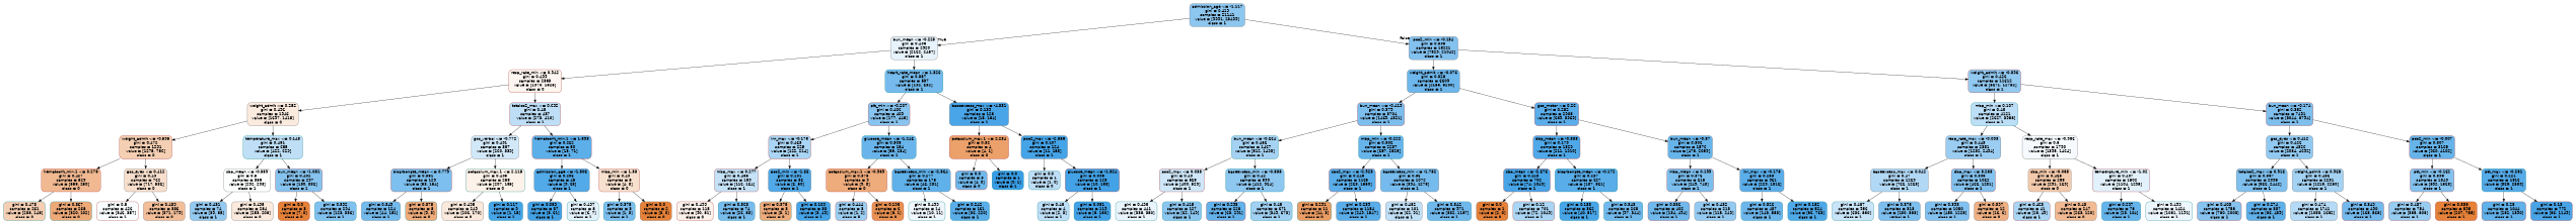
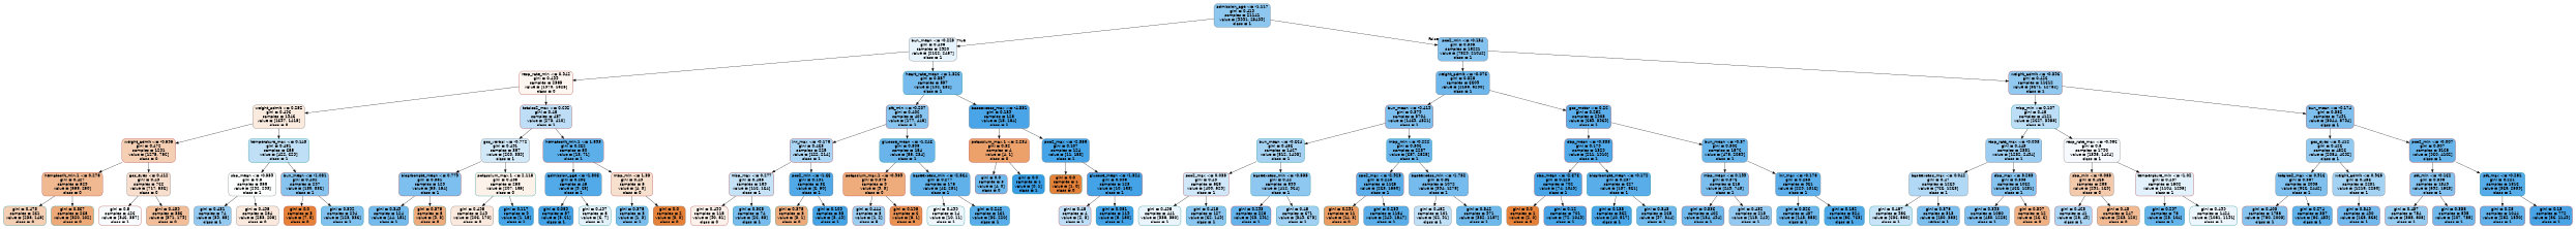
  digraph {
    node [color=brown fillcolor="#e58139" fontname=helvetica shape=box style="filled, rounded"]
    edge [fontname=helvetica]
    n1 [color=gray40 fillcolor="#8dc7f0" label="admission_age <= -1.117\ngini = 0.419\nsamples = 21141\nvalue = [9991, 23499]\nclass = 1"]
    n2 [color=gray40 fillcolor="#e7f3fc" label="bun_mean <= -0.223\ngini = 0.498\nsamples = 2920\nvalue = [2162, 2457]\nclass = 1"]
    n3 [color=gray40 fillcolor="#83c1ef" label="pco2_min <= -0.134\ngini = 0.395\nsamples = 18221\nvalue = [7829, 21042]\nclass = 1"]
    n4 [fillcolor="#fdf6f0" label="resp_rate_min <= 0.942\ngini = 0.499\nsamples = 2383\nvalue = [1970, 1825]\nclass = 0"]
    n5 [color=teal fillcolor="#75bbed" label="heart_rate_mean <= 1.326\ngini = 0.357\nsamples = 537\nvalue = [192, 632]\nclass = 1"]
    n6 [color=gray40 fillcolor="#6db7ec" label="weight_admit <= -0.076\ngini = 0.328\nsamples = 6609\nvalue = [2158, 8290]\nclass = 1"]
    n7 [fillcolor="#91c9f1" label="weight_admit <= -0.396\ngini = 0.426\nsamples = 11612\nvalue = [5671, 12752]\nclass = 1"]
    n8 [color=gray40 fillcolor="#fbeade" label="weight_admit <= 0.252\ngini = 0.496\nsamples = 1946\nvalue = [1697, 1415]\nclass = 0"]
    n9 [fillcolor="#bddef6" label="totalco2_max <= 0.692\ngini = 0.48\nsamples = 437\nvalue = [273, 410]\nclass = 1"]
    n10 [fillcolor="#87c4ef" label="ptt_min <= -0.207\ngini = 0.406\nsamples = 409\nvalue = [177, 448]\nclass = 1"]
    n11 [color=gray40 fillcolor="#49a5e7" label="baseexcess_max <= -4.331\ngini = 0.139\nsamples = 128\nvalue = [15, 184]\nclass = 1"]
    n12 [fillcolor="#f5cfb3" label="weight_admit <= -0.595\ngini = 0.472\nsamples = 1291\nvalue = [1275, 786]\nclass = 0"]
    n13 [color=teal fillcolor="#bedff6" label="temperature_max <= 0.143\ngini = 0.481\nsamples = 655\nvalue = [422, 629]\nclass = 1"]
    n14 [color=gray40 fillcolor="#d1e8f9" label="gcs_verbal <= -0.772\ngini = 0.491\nsamples = 387\nvalue = [260, 339]\nclass = 1"]
    n15 [fillcolor="#5dafea" label="hematocrit_min.1 <= 1.893\ngini = 0.262\nsamples = 50\nvalue = [13, 71]\nclass = 1"]
    n16 [fillcolor="#f1b992" label="hematocrit_min.1 <= 0.278\ngini = 0.427\nsamples = 529\nvalue = [558, 250]\nclass = 0"]
    n17 [color=gray40 fillcolor="#f8dfcd" label="gcs_eyes <= 0.412\ngini = 0.49\nsamples = 762\nvalue = [717, 536]\nclass = 0"]
    n18 [color=gray40 fillcolor="#feffff" label="sbp_mean <= -0.359\ngini = 0.5\nsamples = 358\nvalue = [292, 293]\nclass = 1"]
    n19 [fillcolor="#86c3ef" label="bun_mean <= -1.031\ngini = 0.402\nsamples = 297\nvalue = [130, 336]\nclass = 1"]
    n20 [color=teal fillcolor="#f5cfb4" label="gini = 0.473\nsamples = 261\nvalue = [238, 148]\nclass = 0"]
    n21 [color=teal fillcolor="#eda978" label="gini = 0.367\nsamples = 268\nvalue = [320, 102]\nclass = 0"]
    n22 [fillcolor="#f9fcfe" label="gini = 0.5\nsamples = 426\nvalue = [346, 357]\nclass = 1"]
    n23 [color=gray40 fillcolor="#f2be99" label="gini = 0.439\nsamples = 336\nvalue = [371, 179]\nclass = 0"]
    n24 [color=gray40 fillcolor="#94caf1" label="gini = 0.431\nsamples = 74\nvalue = [39, 85]\nclass = 1"]
    n25 [color=gray40 fillcolor="#fae9dc" label="gini = 0.495\nsamples = 284\nvalue = [253, 208]\nclass = 0"]
    n26 [label="gini = 0.0\nsamples = 3\nvalue = [7, 0]\nclass = 0"]
    n27 [color=teal fillcolor="#81c1ef" label="gini = 0.392\nsamples = 294\nvalue = [123, 336]\nclass = 1"]
    n28 [fillcolor="#7dbfee" label="bicarbonate_mean <= 0.779\ngini = 0.381\nsamples = 129\nvalue = [53, 154]\nclass = 1"]
    n29 [color=teal fillcolor="#fcf2ea" label="potassium_max.1 <= 2.115\ngini = 0.498\nsamples = 258\nvalue = [207, 185]\nclass = 0"]
    n30 [color=gray40 fillcolor="#53aae8" label="admission_age <= -1.306\ngini = 0.206\nsamples = 45\nvalue = [9, 68]\nclass = 1"]
    n31 [fillcolor="#f8e0ce" label="mbp_min <= 1.33\ngini = 0.49\nsamples = 5\nvalue = [4, 3]\nclass = 0"]
    n32 [color=gray40 fillcolor="#73baed" label="gini = 0.349\nsamples = 124\nvalue = [44, 151]\nclass = 1"]
    n33 [color=teal fillcolor="#eeab7b" label="gini = 0.375\nsamples = 5\nvalue = [9, 3]\nclass = 0"]
    n34 [color=gray40 fillcolor="#fae9dc" label="gini = 0.495\nsamples = 249\nvalue = [206, 170]\nclass = 0"]
    n35 [color=teal fillcolor="#46a4e7" label="gini = 0.117\nsamples = 9\nvalue = [1, 15]\nclass = 1"]
    n36 [color=gray40 fillcolor="#43a2e6" label="gini = 0.089\nsamples = 37\nvalue = [3, 61]\nclass = 1"]
    n37 [color=teal fillcolor="#e3f1fb" label="gini = 0.497\nsamples = 8\nvalue = [6, 7]\nclass = 1"]
    n38 [color=teal fillcolor="#7bbeee" label="gini = 0.375\nsamples = 3\nvalue = [1, 3]\nclass = 1"]
    n39 [color=gray40 label="gini = 0.0\nsamples = 2\nvalue = [3, 0]\nclass = 0"]
    n40 [fillcolor="#aad5f4" label="inr_max <= -0.178\ngini = 0.463\nsamples = 225\nvalue = [122, 214]\nclass = 1"]
    n41 [color=teal fillcolor="#68b4eb" label="glucose_mean <= -1.246\ngini = 0.308\nsamples = 184\nvalue = [55, 234]\nclass = 1"]
    n42 [fillcolor="#eca06a" label="potassium_max.1 <= 2.234\ngini = 0.32\nsamples = 4\nvalue = [4, 1]\nclass = 0"]
    n43 [color=gray40 fillcolor="#45a3e7" label="pco2_max <= -2.358\ngini = 0.107\nsamples = 124\nvalue = [11, 183]\nclass = 1"]
    n44 [fillcolor="#c5e2f7" label="mbp_max <= 0.277\ngini = 0.485\nsamples = 189\nvalue = [116, 164]\nclass = 1"]
    n45 [color=gray40 fillcolor="#51a9e8" label="pco2_min <= -1.66\ngini = 0.191\nsamples = 36\nvalue = [6, 50]\nclass = 1"]
    n46 [fillcolor="#eeab7b" label="potassium_max.1 <= -0.989\ngini = 0.375\nsamples = 9\nvalue = [9, 3]\nclass = 0"]
    n47 [color=gray40 fillcolor="#60b1ea" label="baseexcess_min <= -2.564\ngini = 0.277\nsamples = 175\nvalue = [46, 231]\nclass = 1"]
    n48 [fillcolor="#fcf2eb" label="gini = 0.499\nsamples = 115\nvalue = [90, 81]\nclass = 0"]
    n49 [color=teal fillcolor="#77bced" label="gini = 0.363\nsamples = 74\nvalue = [26, 83]\nclass = 1"]
    n50 [color=teal fillcolor="#eeab7b" label="gini = 0.375\nsamples = 3\nvalue = [3, 1]\nclass = 0"]
    n51 [color=gray40 fillcolor="#45a3e7" label="gini = 0.109\nsamples = 33\nvalue = [3, 49]\nclass = 1"]
    n52 [fillcolor="#9ccef2" label="gini = 0.444\nsamples = 3\nvalue = [1, 2]\nclass = 5"]
    n53 [fillcolor="#e89152" label="gini = 0.198\nsamples = 6\nvalue = [8, 1]\nclass = 0"]
    n54 [color=teal fillcolor="#edf6fd" label="gini = 0.499\nsamples = 14\nvalue = [10, 11]\nclass = 1"]
    n55 [color=teal fillcolor="#59ade9" label="gini = 0.242\nsamples = 161\nvalue = [36, 220]\nclass = 1"]
    n56 [fillcolor="#6fb8ec" label="gini = 0.0\nsamples = 3\nvalue = [4, 0]\nclass = 0"]
    n57 [color=teal fillcolor="#399de5" label="gini = 0.0\nsamples = 1\nvalue = [0, 1]\nclass = 1"]
-   n58 [color=teal fillcolor="#bddef6" label="gini = 0.0\nsamples = 1\nvalue = [1, 0]\nclass = 0"]
+   n58 [color=teal label="gini = 0.0\nsamples = 1\nvalue = [1, 0]\nclass = 0"]
    n59 [fillcolor="#44a2e6" label="glucose_mean <= -1.324\ngini = 0.098\nsamples = 123\nvalue = [10, 183]\nclass = 1"]
-   n60 [color=teal fillcolor="#bddef6" label="gini = 0.48\nsamples = 4\nvalue = [2, 3]\nclass = 1"]
+   n60 [fillcolor="#bddef6" label="gini = 0.48\nsamples = 4\nvalue = [2, 3]\nclass = 1"]
    n61 [color=teal fillcolor="#42a1e6" label="gini = 0.081\nsamples = 119\nvalue = [8, 180]\nclass = 1"]
    n62 [fillcolor="#7cbeee" label="bun_mean <= -0.419\ngini = 0.379\nsamples = 3704\nvalue = [1469, 4321]\nclass = 1"]
    n63 [fillcolor="#5baeea" label="gcs_motor <= 0.26\ngini = 0.252\nsamples = 2905\nvalue = [689, 3969]\nclass = 1"]
    n64 [color=teal fillcolor="#bcdef6" label="mbp_min <= 0.107\ngini = 0.48\nsamples = 4121\nvalue = [2627, 3958]\nclass = 1"]
    n65 [fillcolor="#7ebfee" label="bun_mean <= -0.174\ngini = 0.382\nsamples = 7491\nvalue = [3044, 8794]\nclass = 1"]
    n66 [color=teal fillcolor="#a5d2f3" label="bun_mean <= -0.664\ngini = 0.456\nsamples = 1467\nvalue = [812, 1493]\nclass = 1"]
    n67 [color=teal fillcolor="#67b4eb" label="mbp_min <= -0.222\ngini = 0.306\nsamples = 2237\nvalue = [657, 2828]\nclass = 1"]
    n68 [fillcolor="#4fa8e8" label="dbp_mean <= -0.333\ngini = 0.179\nsamples = 1329\nvalue = [211, 1910]\nclass = 1"]
    n69 [color=gray40 fillcolor="#67b4eb" label="bun_mean <= -0.37\ngini = 0.306\nsamples = 1576\nvalue = [478, 2059]\nclass = 1"]
    n70 [fillcolor="#cfe7f9" label="pco2_max <= 0.033\ngini = 0.49\nsamples = 568\nvalue = [400, 529]\nclass = 1"]
    n71 [color=teal fillcolor="#8ec7f0" label="baseexcess_min <= -0.535\ngini = 0.42\nsamples = 899\nvalue = [412, 964]\nclass = 1"]
    n72 [fillcolor="#5baee9" label="spo2_max <= -2.923\ngini = 0.248\nsamples = 1165\nvalue = [263, 1550]\nclass = 1"]
    n73 [color=gray40 fillcolor="#76bbed" label="baseexcess_min <= -1.752\ngini = 0.36\nsamples = 1072\nvalue = [394, 1278]\nclass = 1"]
    n74 [color=teal fillcolor="#e9f4fc" label="gini = 0.498\nsamples = 441\nvalue = [338, 380]\nclass = 1"]
    n75 [color=teal fillcolor="#8bc6f0" label="gini = 0.415\nsamples = 127\nvalue = [62, 149]\nclass = 1"]
    n76 [fillcolor="#64b2eb" label="gini = 0.293\nsamples = 228\nvalue = [63, 291]\nclass = 1"]
    n77 [color=teal fillcolor="#a0d0f2" label="gini = 0.45\nsamples = 671\nvalue = [349, 673]\nclass = 1"]
    n78 [color=teal fillcolor="#eb9c63" label="gini = 0.291\nsamples = 11\nvalue = [14, 3]\nclass = 0"]
    n79 [color=gray40 fillcolor="#59ade9" label="gini = 0.239\nsamples = 1154\nvalue = [249, 1547]\nclass = 1"]
    n80 [color=gray40 fillcolor="#c0e0f7" label="gini = 0.482\nsamples = 101\nvalue = [62, 91]\nclass = 1"]
    n81 [color=teal fillcolor="#70b8ec" label="gini = 0.342\nsamples = 971\nvalue = [332, 1187]\nclass = 1"]
    n82 [fillcolor="#47a4e7" label="sbp_mean <= -2.676\ngini = 0.123\nsamples = 702\nvalue = [74, 1049]\nclass = 1"]
    n83 [color=teal fillcolor="#59ade9" label="bicarbonate_mean <= -0.172\ngini = 0.237\nsamples = 627\nvalue = [137, 861]\nclass = 1"]
    n84 [fillcolor="#7bbeee" label="mbp_mean <= 0.199\ngini = 0.376\nsamples = 615\nvalue = [249, 743]\nclass = 1"]
    n85 [color=gray40 fillcolor="#5baeea" label="inr_max <= -0.178\ngini = 0.253\nsamples = 961\nvalue = [229, 1316]\nclass = 1"]
    n86 [color=gray40 label="gini = 0.0\nsamples = 1\nvalue = [2, 0]\nclass = 0"]
-   n87 [fillcolor="#aad5f4" label="gini = 0.12\nsamples = 701\nvalue = [72, 1049]\nclass = 1"]
+   n87 [fillcolor="#47a4e7" label="gini = 0.12\nsamples = 701\nvalue = [72, 1049]\nclass = 1"]
    n88 [color=teal fillcolor="#48a5e7" label="gini = 0.133\nsamples = 362\nvalue = [40, 517]\nclass = 1"]
    n89 [color=teal fillcolor="#71b9ec" label="gini = 0.343\nsamples = 265\nvalue = [97, 344]\nclass = 1"]
    n90 [fillcolor="#6fb8ec" label="gini = 0.336\nsamples = 402\nvalue = [134, 494]\nclass = 1"]
    n91 [color=gray40 fillcolor="#94caf1" label="gini = 0.432\nsamples = 213\nvalue = [115, 249]\nclass = 1"]
    n92 [color=teal fillcolor="#6cb6ec" label="gini = 0.326\nsamples = 437\nvalue = [143, 553]\nclass = 1"]
    n93 [color=teal fillcolor="#4fa8e8" label="gini = 0.182\nsamples = 524\nvalue = [86, 763]\nclass = 1"]
    n94 [color=gray40 fillcolor="#9bcdf2" label="resp_rate_max <= -0.093\ngini = 0.443\nsamples = 2331\nvalue = [1232, 2494]\nclass = 1"]
    n95 [color=gray40 fillcolor="#f6fafe" label="resp_rate_max <= -0.986\ngini = 0.5\nsamples = 1790\nvalue = [1395, 1464]\nclass = 1"]
    n96 [color=gray40 fillcolor="#91c9f1" label="gcs_eyes <= 0.412\ngini = 0.426\nsamples = 4326\nvalue = [2084, 4692]\nclass = 1"]
    n97 [fillcolor="#67b4eb" label="pco2_min <= -0.007\ngini = 0.307\nsamples = 3165\nvalue = [960, 4102]\nclass = 1"]
    n98 [color=gray40 fillcolor="#b1d8f5" label="baseexcess_max <= 0.042\ngini = 0.47\nsamples = 1269\nvalue = [766, 1263]\nclass = 1"]
    n99 [fillcolor="#84c2ef" label="dbp_max <= 3.283\ngini = 0.398\nsamples = 1062\nvalue = [466, 1231]\nclass = 1"]
    n100 [color=gray40 fillcolor="#f4caac" label="sbp_min <= -0.083\ngini = 0.465\nsamples = 288\nvalue = [291, 169]\nclass = 0"]
    n101 [fillcolor="#e2f1fb" label="temperature_min <= -1.02\ngini = 0.497\nsamples = 1502\nvalue = [1104, 1295]\nclass = 1"]
    n102 [color=teal fillcolor="#c8e4f8" label="gini = 0.487\nsamples = 956\nvalue = [636, 880]\nclass = 1"]
    n103 [color=gray40 fillcolor="#7cbeee" label="gini = 0.378\nsamples = 313\nvalue = [130, 383]\nverbal = 1"]
    n104 [color=gray40 fillcolor="#82c1ef" label="gini = 0.393\nsamples = 1050\nvalue = [450, 1225]\nclass = 1"]
    n105 [color=gray40 fillcolor="#efb083" label="gini = 0.397\nsamples = 12\nvalue = [16, 6]\nclass = 0"]
    n106 [fillcolor="#aad5f4" label="gini = 0.463\nsamples = 41\nvalue = [28, 49]\nclass = 1"]
    n107 [color=gray40 fillcolor="#f1ba93" label="gini = 0.43\nsamples = 247\nvalue = [263, 120]\nclass = 0"]
    n108 [color=teal fillcolor="#65b3eb" label="gini = 0.297\nsamples = 78\nvalue = [23, 104]\nclass = 1"]
    n109 [color=teal fillcolor="#edf6fd" label="gini = 0.499\nsamples = 1424\nvalue = [1081, 1191]\nclass = 1"]
    n110 [color=gray40 fillcolor="#7fc0ee" label="totalco2_max <= 0.916\ngini = 0.387\nsamples = 2095\nvalue = [866, 2442]\nclass = 1"]
    n111 [color=gray40 fillcolor="#a4d2f3" label="weight_admit <= 0.965\ngini = 0.456\nsamples = 2231\nvalue = [1218, 2250]\nclass = 1"]
    n112 [fillcolor="#84c2ef" label="ptt_min <= -0.162\ngini = 0.398\nsamples = 1349\nvalue = [592, 1563]\nclass = 1"]
    n113 [color=teal fillcolor="#56abe9" label="ptt_max <= -0.281\ngini = 0.221\nsamples = 1816\nvalue = [368, 2539]\nclass = 1"]
    n114 [fillcolor="#86c3ef" label="gini = 0.403\nsamples = 1758\nvalue = [780, 2003]\nclass = 1"]
    n115 [color=gray40 fillcolor="#60b0ea" label="gini = 0.274\nsamples = 337\nvalue = [86, 439]\nclass = 1"]
-   n116 [color=gray40 fillcolor="#b5daf5" label="gini = 0.474\nsamples = 1741\nvalue = [1053, 1682]\nclass = 1"]
    n117 [fillcolor="#73b9ed" label="gini = 0.349\nsamples = 490\nvalue = [165, 568]\nclass = 1"]
    n118 [fillcolor="#97ccf1" label="gini = 0.437\nsamples = 754\nvalue = [385, 808]\nclass = 1"]
-   n119 [label="gini = 0.338\nsamples = 595\nvalue = [207, 755]\nclass = 1"]
+   n119 [fillcolor="#6fb8ec" label="gini = 0.338\nsamples = 595\nvalue = [207, 755]\nclass = 1"]
    n120 [fillcolor="#61b1ea" label="gini = 0.28\nsamples = 1044\nvalue = [282, 1390]\nclass = 1"]
    n121 [fillcolor="#48a4e7" label="gini = 0.13\nsamples = 772\nvalue = [86, 1149]\nclass = 1"]
    n1 -> n2 [headlabel=True labelangle=45 labeldistance=2.5]
    n1 -> n3 [headlabel=False labelangle=-45 labeldistance=2.5]
    n2 -> n4
    n2 -> n5
    n3 -> n6
    n3 -> n7
    n4 -> n8
    n4 -> n9
    n5 -> n10
    n5 -> n11
    n6 -> n62
    n6 -> n63
    n7 -> n64
    n7 -> n65
    n8 -> n12
    n8 -> n13
    n9 -> n14
    n9 -> n15
    n10 -> n40
    n10 -> n41
    n11 -> n42
    n11 -> n43
    n12 -> n16
    n12 -> n17
    n13 -> n18
    n13 -> n19
    n14 -> n28
    n14 -> n29
    n15 -> n30
    n15 -> n31
    n16 -> n20
    n16 -> n21
    n17 -> n22
    n17 -> n23
    n18 -> n24
    n18 -> n25
    n19 -> n26
    n19 -> n27
    n28 -> n32
    n28 -> n33
    n29 -> n34
    n29 -> n35
    n30 -> n36
    n30 -> n37
    n31 -> n38
    n31 -> n39
    n40 -> n44
    n40 -> n45
    n41 -> n46
    n41 -> n47
    n42 -> n56
    n42 -> n57
    n43 -> n58
    n43 -> n59
    n44 -> n48
    n44 -> n49
    n45 -> n50
    n45 -> n51
    n46 -> n52
    n46 -> n53
    n47 -> n54
    n47 -> n55
    n59 -> n60
    n59 -> n61
    n62 -> n66
    n62 -> n67
    n63 -> n68
    n63 -> n69
    n64 -> n94
    n64 -> n95
    n65 -> n96
    n65 -> n97
    n66 -> n70
    n66 -> n71
    n67 -> n72
    n67 -> n73
    n68 -> n82
    n68 -> n83
    n69 -> n84
    n69 -> n85
    n70 -> n74
    n70 -> n75
    n71 -> n76
    n71 -> n77
    n72 -> n78
    n72 -> n79
    n73 -> n80
    n73 -> n81
    n82 -> n86
    n82 -> n87
    n83 -> n88
    n83 -> n89
    n84 -> n90
    n84 -> n91
    n85 -> n92
    n85 -> n93
    n94 -> n98
    n94 -> n99
    n95 -> n100
    n95 -> n101
    n96 -> n110
    n96 -> n111
    n97 -> n112
    n97 -> n113
    n98 -> n102
    n98 -> n103
    n99 -> n104
    n99 -> n105
    n100 -> n106
    n100 -> n107
    n101 -> n108
    n101 -> n109
    n110 -> n114
    n110 -> n115
-   n111 -> n116
    n111 -> n117
    n112 -> n118
    n112 -> n119
    n113 -> n120
    n113 -> n121
  }
